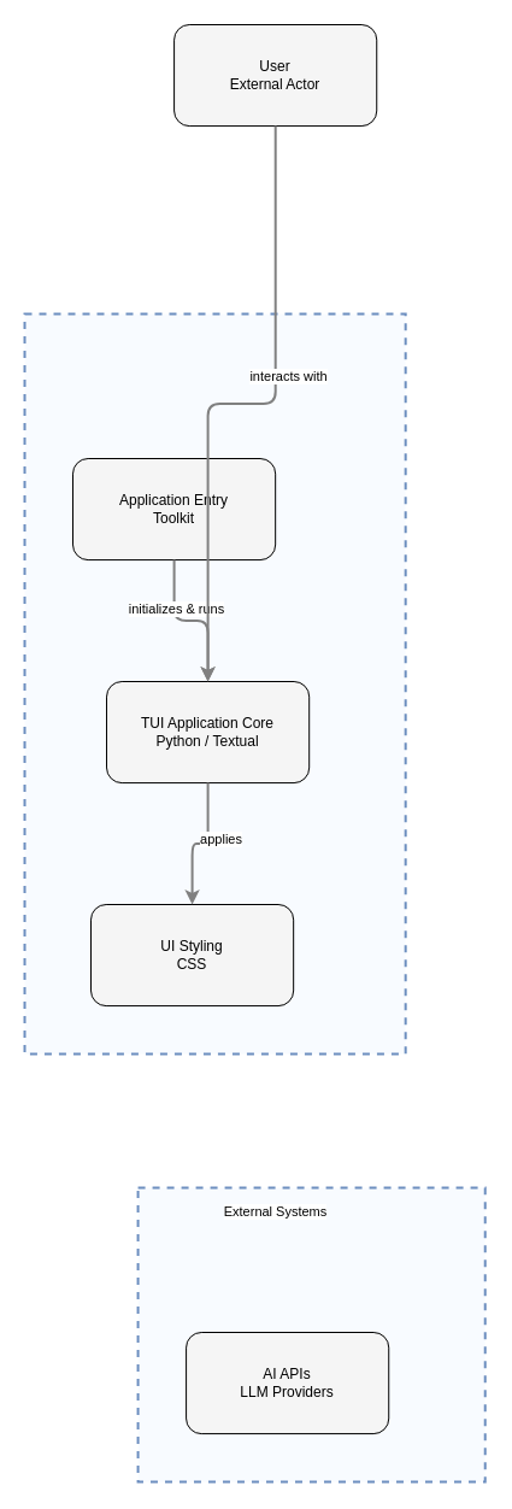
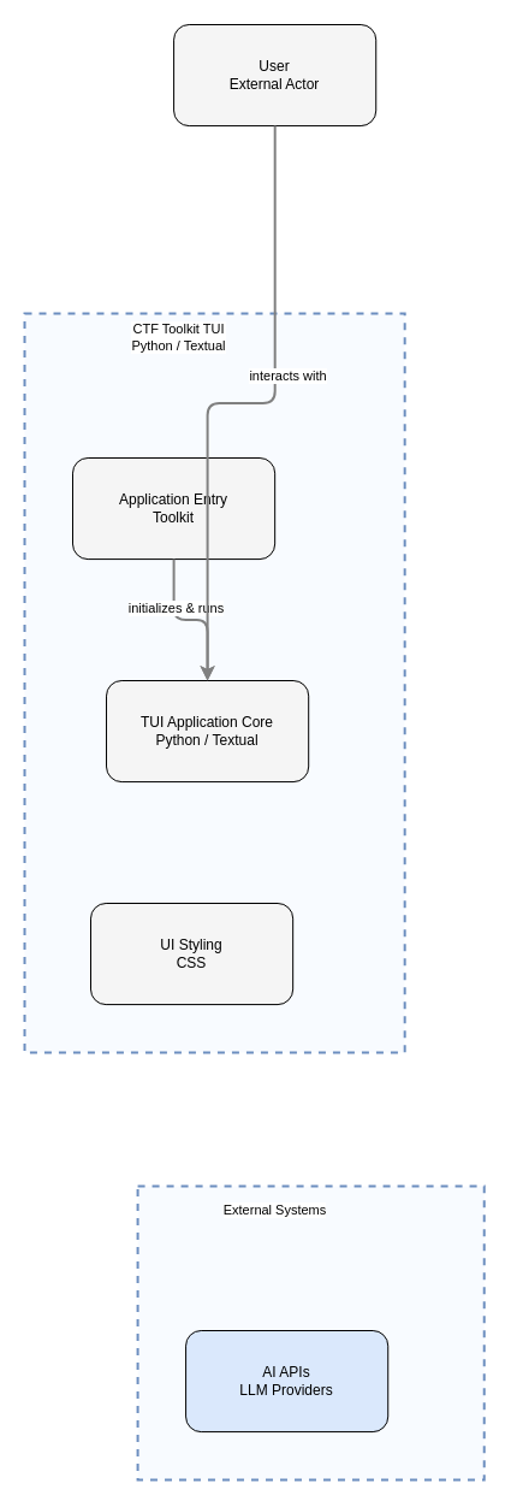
  <mxCell id="0" />
  <mxCell id="1" parent="0" />
  <mxCell id="2" value="" style="html=1;whiteSpace=wrap;container=1;fillColor=#dae8fc;strokeColor=#6c8ebf;dashed=1;fillOpacity=20;strokeWidth=2;containerType=none;recursiveResize=0;movable=1;resizable=1;autosize=0;dropTarget=0" vertex="1" parent="1"><mxGeometry x="114.079" y="985" width="288.158" height="244.079" as="geometry" /></mxCell>
  <mxCell id="3" value="External Systems" style="edgeLabel;html=1;align=center;verticalAlign=middle;resizable=0;labelBackgroundColor=white;spacing=5" vertex="1" parent="1"><mxGeometry x="122.079" y="993" width="212.158" height="24" as="geometry" /></mxCell>
  <mxCell id="4" value="" style="html=1;whiteSpace=wrap;container=1;fillColor=#dae8fc;strokeColor=#6c8ebf;dashed=1;fillOpacity=20;strokeWidth=2;containerType=none;recursiveResize=0;movable=1;resizable=1;autosize=0;dropTarget=0" vertex="1" parent="1"><mxGeometry x="20" y="260" width="316.184" height="614.079" as="geometry" /></mxCell>
+ <mxCell id="5" value="CTF Toolkit TUI&lt;br&gt;Python / Textual" style="edgeLabel;html=1;align=center;verticalAlign=middle;resizable=0;labelBackgroundColor=white;spacing=5" vertex="1" parent="1"><mxGeometry x="28" y="268" width="240.184" height="24" as="geometry" /></mxCell>
  <mxCell id="6" value="User&lt;br&gt;External Actor" style="rounded=1;whiteSpace=wrap;html=1;fillColor=#f5f5f5" vertex="1" parent="1"><mxGeometry x="144.079" y="20" width="168.158" height="84.079" as="geometry" /></mxCell>
  <mxCell id="7" value="Application Entry&lt;br&gt;Toolkit" style="rounded=1;whiteSpace=wrap;html=1;fillColor=#f5f5f5" vertex="1" parent="4"><mxGeometry x="40" y="120" width="168.158" height="84.079" as="geometry" /></mxCell>
  <mxCell id="8" value="TUI Application Core&lt;br&gt;Python / Textual" style="rounded=1;whiteSpace=wrap;html=1;fillColor=#f5f5f5" vertex="1" parent="4"><mxGeometry x="68.026" y="305" width="168.158" height="84.079" as="geometry" /></mxCell>
  <mxCell id="9" value="UI Styling&lt;br&gt;CSS" style="rounded=1;whiteSpace=wrap;html=1;fillColor=#f5f5f5" vertex="1" parent="4"><mxGeometry x="55" y="490" width="168.158" height="84.079" as="geometry" /></mxCell>
- <mxCell id="10" value="AI APIs&lt;br&gt;LLM Providers" style="rounded=1;whiteSpace=wrap;html=1;fillColor=#f5f5f5" vertex="1" parent="2"><mxGeometry x="40" y="120" width="168.158" height="84.079" as="geometry" /></mxCell>
+ <mxCell id="10" value="AI APIs&lt;br&gt;LLM Providers" style="rounded=1;whiteSpace=wrap;html=1;fillColor=#dae8fc;" vertex="1" parent="2"><mxGeometry x="40" y="120" width="168.158" height="84.079" as="geometry" /></mxCell>
  <mxCell id="11" style="edgeStyle=orthogonalEdgeStyle;rounded=1;orthogonalLoop=1;jettySize=auto;html=1;strokeColor=#808080;strokeWidth=2;jumpStyle=arc;jumpSize=10;spacing=15;labelBackgroundColor=white;labelBorderColor=none" edge="1" parent="1" source="7" target="8"><mxGeometry relative="1" as="geometry" /></mxCell>
  <mxCell id="12" value="initializes &amp; runs" style="edgeLabel;html=1;align=center;verticalAlign=middle;resizable=0;points=[];" vertex="1" connectable="0" parent="11"><mxGeometry x="-0.2" y="10" relative="1" as="geometry"><mxPoint as="offset" /></mxGeometry></mxCell>
  <mxCell id="13" style="edgeStyle=orthogonalEdgeStyle;rounded=1;orthogonalLoop=1;jettySize=auto;html=1;strokeColor=#808080;strokeWidth=2;jumpStyle=arc;jumpSize=10;spacing=15;labelBackgroundColor=white;labelBorderColor=none" edge="1" parent="1" source="6" target="8"><mxGeometry relative="1" as="geometry" /></mxCell>
  <mxCell id="14" value="interacts with" style="edgeLabel;html=1;align=center;verticalAlign=middle;resizable=0;points=[];" vertex="1" connectable="0" parent="13"><mxGeometry x="-0.2" y="10" relative="1" as="geometry"><mxPoint as="offset" /></mxGeometry></mxCell>
- <mxCell id="15" style="edgeStyle=orthogonalEdgeStyle;rounded=1;orthogonalLoop=1;jettySize=auto;html=1;strokeColor=#808080;strokeWidth=2;jumpStyle=arc;jumpSize=10;spacing=15;labelBackgroundColor=white;labelBorderColor=none" edge="1" parent="1" source="8" target="9"><mxGeometry relative="1" as="geometry" /></mxCell>
- <mxCell id="16" value="applies" style="edgeLabel;html=1;align=center;verticalAlign=middle;resizable=0;points=[];" vertex="1" connectable="0" parent="15"><mxGeometry x="-0.2" y="10" relative="1" as="geometry"><mxPoint as="offset" /></mxGeometry></mxCell>
